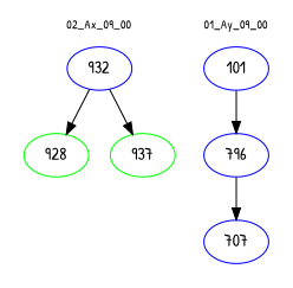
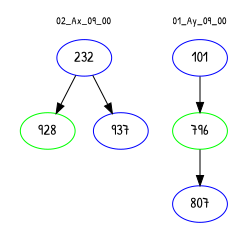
  digraph {
    fontname="Patrick Hand"
    node [color=blue fontname="Patrick Hand"]
    edge [color=black fontname="Patrick Hand"]
-   n1 [label=932]
+   n1 [label=232]
    n2 [color=green label=928]
-   n3 [color=green label=937]
+   n3 [label=937]
    n4 [label=101]
-   n5 [label=796]
-   n6 [label=707]
+   n5 [color=green label=796]
+   n6 [label=807]
    subgraph cluster_1 {
      color=white
      fontsize=10
      label="02_Ax_09_00"
      n1
      n2
      n3
    }
    subgraph cluster_2 {
      color=white
      fontsize=10
      label="01_Ay_09_00"
      n4
      n5
      n6
    }
    n1 -> n2
    n1 -> n3
    n4 -> n5
    n5 -> n6
  }
